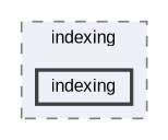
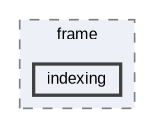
  digraph {
    compound=true
    fontname="Liberation Sans"
    n1 [color=grey25 fillcolor="#edf0f7" fontname="Liberation Sans" fontsize=10 height=0.2 label=indexing shape=box style="filled,bold" width=0.4]
    subgraph cluster_1 {
      bgcolor="#edf0f7"
      fontsize=10
-     label=indexing
+     label=frame
      pencolor=grey50
      style="filled,dashed"
      n1
    }
  }
